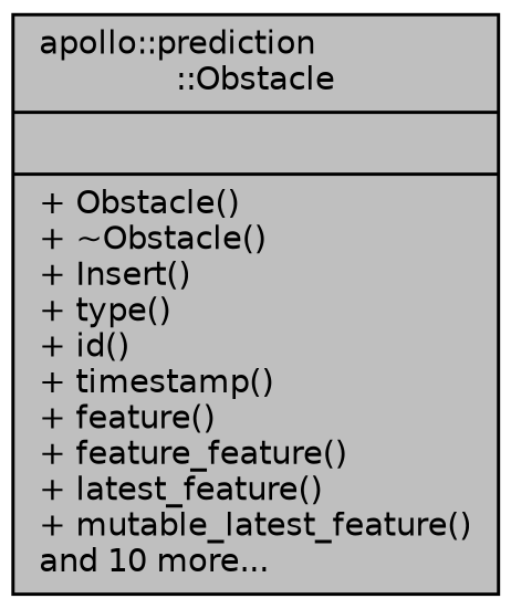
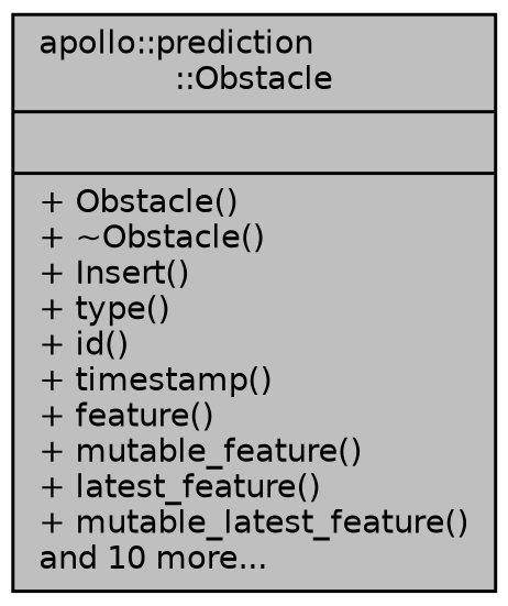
  digraph {
-   n1 [color=black fillcolor=grey75 fontcolor=black fontname=Helvetica fontsize=10 height=0.2 label="{apollo::prediction\l::Obstacle\n||+ Obstacle()\l+ ~Obstacle()\l+ Insert()\l+ type()\l+ id()\l+ timestamp()\l+ feature()\l+ feature_feature()\l+ latest_feature()\l+ mutable_latest_feature()\land 10 more...\l}" shape=record style=filled width=0.4]
+   n1 [color=black fillcolor=grey75 fontcolor=black fontname=Helvetica fontsize=10 height=0.2 label="{apollo::prediction\l::Obstacle\n||+ Obstacle()\l+ ~Obstacle()\l+ Insert()\l+ type()\l+ id()\l+ timestamp()\l+ feature()\l+ mutable_feature()\l+ latest_feature()\l+ mutable_latest_feature()\land 10 more...\l}" shape=record style=filled width=0.4]
  }
